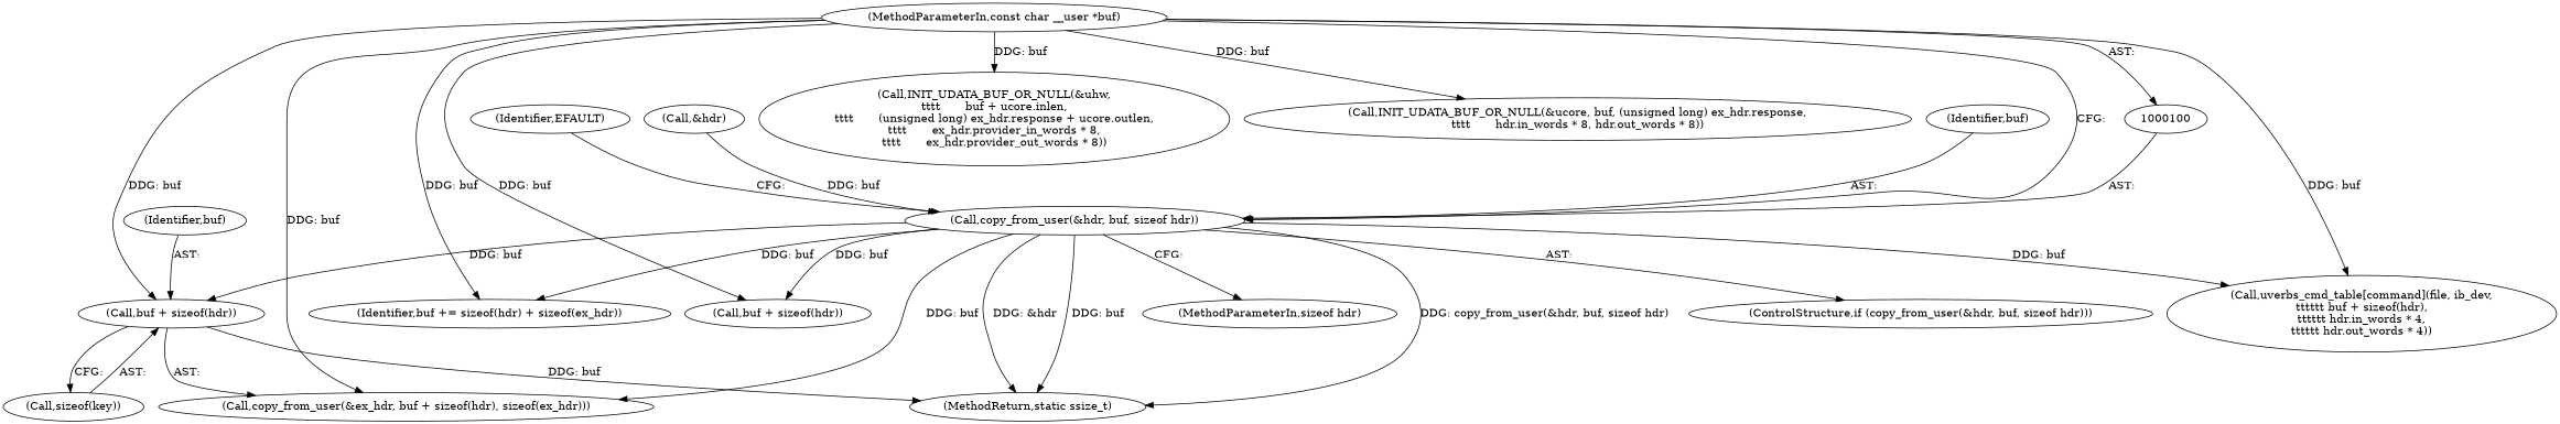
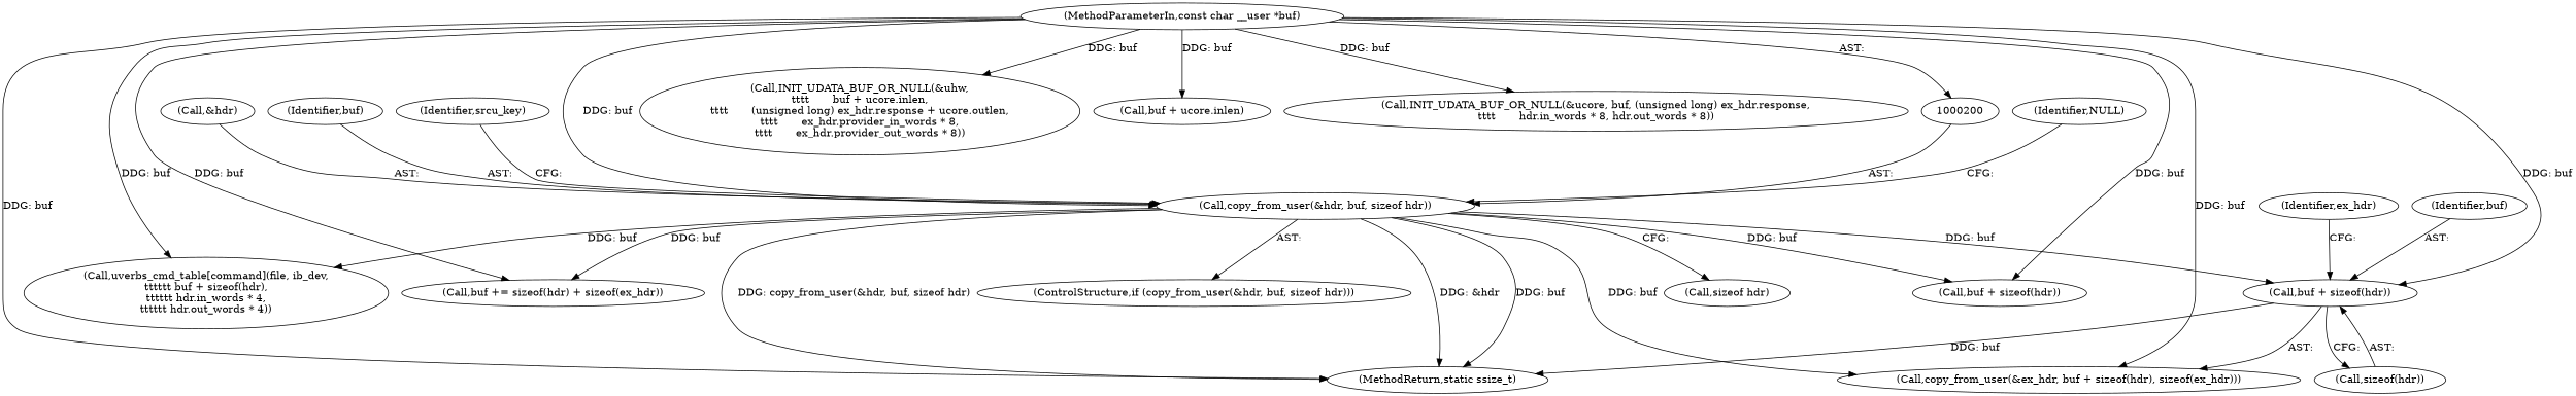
  digraph {
    n1 [label="(Call,buf + sizeof(hdr))"]
    n2 [label="(MethodReturn,static ssize_t)"]
    n3 [label="(Call,copy_from_user(&ex_hdr, buf + sizeof(hdr), sizeof(ex_hdr)))"]
-   n4 [label="(Call,sizeof(key))"]
+   n4 [label="(Call,sizeof(hdr))"]
    n5 [label="(Call,copy_from_user(&hdr, buf, sizeof hdr))"]
-   n6 [label="(MethodParameterIn,sizeof hdr)"]
-   n7 [label="(Identifier,buf += sizeof(hdr) + sizeof(ex_hdr))"]
+   n6 [label="(Call,sizeof hdr)"]
+   n7 [label="(Call,buf += sizeof(hdr) + sizeof(ex_hdr))"]
    n8 [label="(Call,buf + sizeof(hdr))"]
    n9 [label="(ControlStructure,if (copy_from_user(&hdr, buf, sizeof hdr)))"]
    n10 [label="(Call,uverbs_cmd_table[command](file, ib_dev,\n\t\t\t\t\t\t buf + sizeof(hdr),\n\t\t\t\t\t\t hdr.in_words * 4,\n\t\t\t\t\t\t hdr.out_words * 4))"]
    n11 [label="(MethodParameterIn,const char __user *buf)"]
    n12 [label="(Call,INIT_UDATA_BUF_OR_NULL(&uhw,\n\t\t\t\t       buf + ucore.inlen,\n\t\t\t\t       (unsigned long) ex_hdr.response + ucore.outlen,\n\t\t\t\t       ex_hdr.provider_in_words * 8,\n\t\t\t\t       ex_hdr.provider_out_words * 8))"]
+   n13 [label="(Call,buf + ucore.inlen)"]
    n14 [label="(Call,INIT_UDATA_BUF_OR_NULL(&ucore, buf, (unsigned long) ex_hdr.response,\n\t\t\t\t       hdr.in_words * 8, hdr.out_words * 8))"]
-   1000100
-   n17 [label="(Identifier,EFAULT)"]
+   1000100 [label=1000200]
+   n16 [label="(Identifier,ex_hdr)"]
+   n17 [label="(Identifier,NULL)"]
    n18 [label="(Identifier,buf)"]
    n19 [label="(Call,&hdr)"]
    n20 [label="(Identifier,buf)"]
+   n21 [label="(Identifier,srcu_key)"]
    n1 -> n2 [label="DDG: buf"]
    n1 -> n3 [label="AST: "]
    n1 -> n4 [label="CFG: "]
    n4 -> n1 [label="AST: "]
    n5 -> n1 [label="DDG: buf"]
    n5 -> n2 [label="DDG: copy_from_user(&hdr, buf, sizeof hdr)"]
    n5 -> n2 [label="DDG: &hdr"]
    n5 -> n2 [label="DDG: buf"]
    n5 -> n3 [label="DDG: buf"]
    n5 -> n6 [label="CFG: "]
    n5 -> n7 [label="DDG: buf"]
    n5 -> n8 [label="DDG: buf"]
    n5 -> n9 [label="AST: "]
    n5 -> n10 [label="DDG: buf"]
    n11 -> n1 [label="DDG: buf"]
+   n11 -> n2 [label="DDG: buf"]
    n11 -> n3 [label="DDG: buf"]
-   n11 -> n5 [label="CFG: "]
+   n11 -> n5 [label="DDG: buf"]
    n11 -> n7 [label="DDG: buf"]
    n11 -> n8 [label="DDG: buf"]
    n11 -> n10 [label="DDG: buf"]
    n11 -> n12 [label="DDG: buf"]
+   n11 -> n13 [label="DDG: buf"]
    n11 -> n14 [label="DDG: buf"]
    n11 -> 1000100 [label="AST: "]
    1000100 -> n5 [label="AST: "]
+   n16 -> n1 [label="CFG: "]
    n17 -> n5 [label="CFG: "]
    n18 -> n1 [label="AST: "]
-   n19 -> n5 [label="DDG: buf"]
+   n19 -> n5 [label="AST: "]
    n20 -> n5 [label="AST: "]
+   n21 -> n5 [label="CFG: "]
  }
